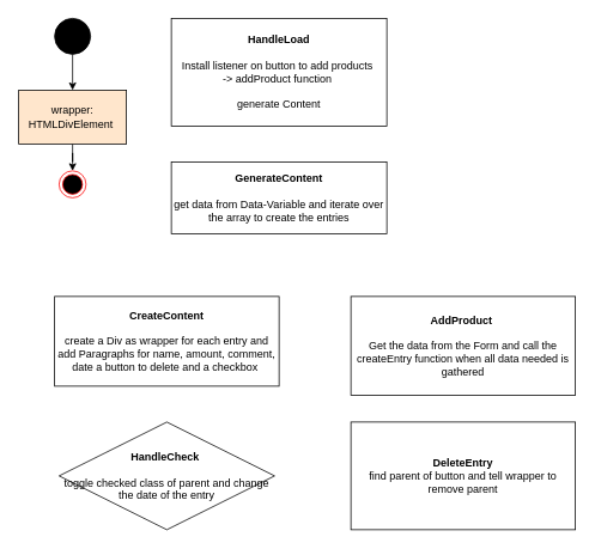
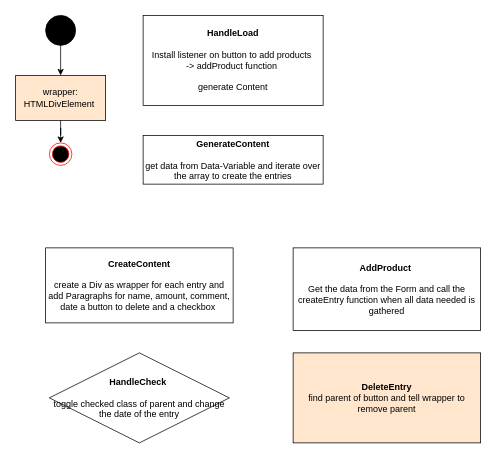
  <mxCell id="0" />
  <mxCell id="1" parent="0" />
  <mxCell id="2" style="edgeStyle=orthogonalEdgeStyle;rounded=0;orthogonalLoop=1;jettySize=auto;html=1;" edge="1" parent="1" source="3" target="5"><mxGeometry relative="1" as="geometry" /></mxCell>
  <mxCell id="3" value="" style="ellipse;whiteSpace=wrap;html=1;aspect=fixed;fillColor=#000000;" vertex="1" parent="1"><mxGeometry x="60" y="20" width="40" height="40" as="geometry" /></mxCell>
  <mxCell id="4" style="edgeStyle=orthogonalEdgeStyle;rounded=0;orthogonalLoop=1;jettySize=auto;html=1;entryX=0.5;entryY=0;entryDx=0;entryDy=0;" edge="1" parent="1" source="5" target="6"><mxGeometry relative="1" as="geometry" /></mxCell>
  <mxCell id="5" value="wrapper: HTMLDivElement&amp;nbsp;" style="rounded=0;whiteSpace=wrap;html=1;fillColor=#ffe6cc;" vertex="1" parent="1"><mxGeometry y="100" width="120" height="60" as="geometry" x="20" /></mxCell>
  <mxCell id="6" value="" style="ellipse;html=1;shape=endState;fillColor=#000000;strokeColor=#ff0000;" vertex="1" parent="1"><mxGeometry x="65" y="190" width="30" height="30" as="geometry" /></mxCell>
  <mxCell id="7" value="&lt;b&gt;HandleLoad&lt;/b&gt;&lt;br&gt;&lt;br&gt;Install listener on button to add products&amp;nbsp;&lt;br&gt;-&amp;gt; addProduct function&amp;nbsp;&lt;br&gt;&lt;br&gt;generate Content" style="rounded=0;whiteSpace=wrap;html=1;fillColor=#FFFFFF;" vertex="1" parent="1"><mxGeometry x="190" y="20" width="240" height="120" as="geometry" /></mxCell>
- <mxCell id="8" value="&lt;b&gt;GenerateContent&lt;/b&gt;&lt;br&gt;&lt;br&gt;get data from Data-Variable and iterate over the array to create the entries" style="rounded=0;whiteSpace=wrap;html=1;fillColor=#FFFFFF;" vertex="1" parent="1"><mxGeometry x="190" y="180" width="240" height="80" as="geometry" /></mxCell>
+ <mxCell id="8" value="&lt;b&gt;GenerateContent&lt;/b&gt;&lt;br&gt;&lt;br&gt;get data from Data-Variable and iterate over the array to create the entries" style="rounded=0;whiteSpace=wrap;html=1;fillColor=#FFFFFF;" vertex="1" parent="1"><mxGeometry x="190" y="180" width="240" height="65" as="geometry" /></mxCell>
  <mxCell id="9" value="&lt;b&gt;CreateContent&lt;/b&gt;&lt;br&gt;&lt;br&gt;create a Div as wrapper for each entry and add Paragraphs for name, amount, comment, date a button to delete and a checkbox&amp;nbsp;" style="rounded=0;whiteSpace=wrap;html=1;fillColor=#FFFFFF;" vertex="1" parent="1"><mxGeometry x="60" y="330" width="250" height="100" as="geometry" /></mxCell>
  <mxCell id="10" value="&lt;b&gt;HandleCheck&amp;nbsp;&lt;/b&gt;&lt;br&gt;&lt;br&gt;toggle checked class of parent and change the date of the entry" style="rhombus;whiteSpace=wrap;html=1;fillColor=#FFFFFF;" vertex="1" parent="1"><mxGeometry x="65" y="470" width="240" height="120" as="geometry" /></mxCell>
  <mxCell id="11" value="&lt;b&gt;AddProduct&amp;nbsp;&lt;/b&gt;&lt;br&gt;&lt;br&gt;Get the data from the Form and call the createEntry function when all data needed is gathered" style="rounded=0;whiteSpace=wrap;html=1;fillColor=#FFFFFF;" vertex="1" parent="1"><mxGeometry x="390" y="330" width="250" height="110" as="geometry" /></mxCell>
- <mxCell id="12" value="&lt;b&gt;DeleteEntry&lt;/b&gt;&lt;br&gt;find parent of button and tell wrapper to remove parent" style="rounded=0;whiteSpace=wrap;html=1;fillColor=#FFFFFF;" vertex="1" parent="1"><mxGeometry x="390" y="470" width="250" height="120" as="geometry" /></mxCell>
+ <mxCell id="12" value="&lt;b&gt;DeleteEntry&lt;/b&gt;&lt;br&gt;find parent of button and tell wrapper to remove parent" style="rounded=0;whiteSpace=wrap;html=1;fillColor=#ffe6cc;" vertex="1" parent="1"><mxGeometry x="390" y="470" width="250" height="120" as="geometry" /></mxCell>
